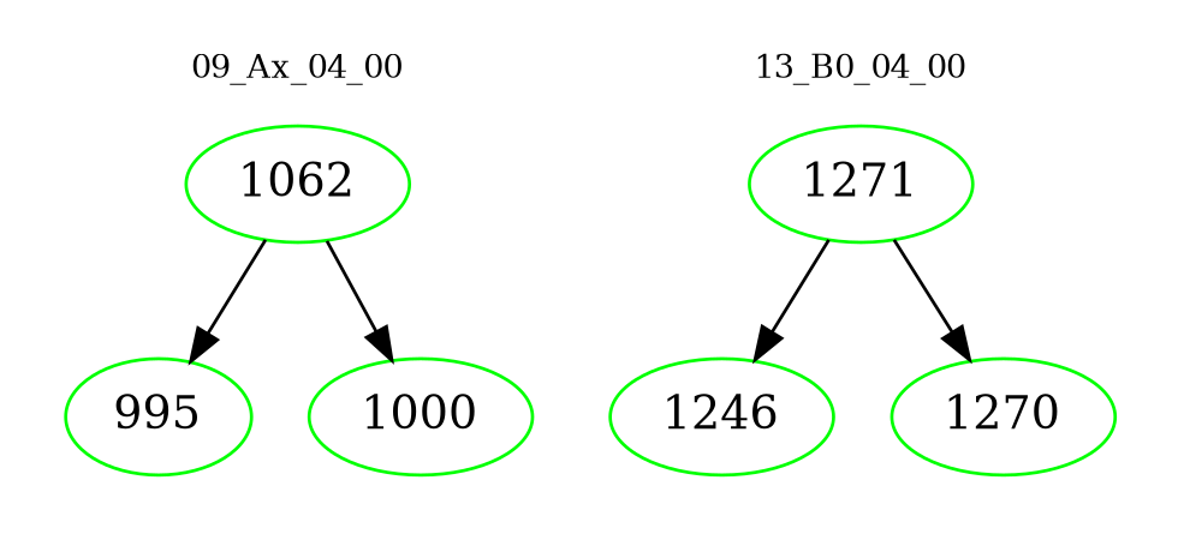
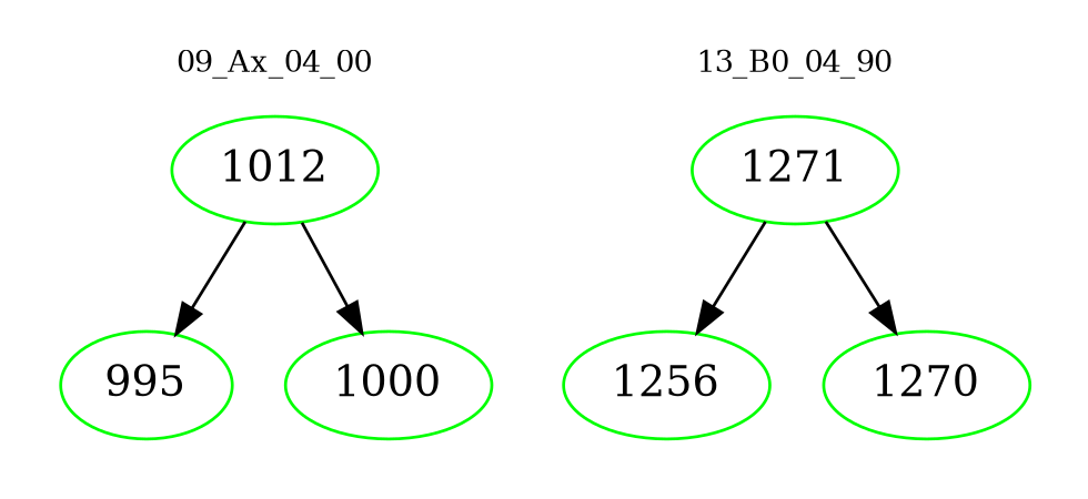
  digraph {
    node [color=green]
    edge [color=black]
-   n1 [label=1062]
+   n1 [label=1012]
    n2 [label=995]
    n3 [label=1000]
    n4 [label=1271]
-   n5 [label=1246]
+   n5 [label=1256]
    n6 [label=1270]
    subgraph cluster_1 {
      color=white
      fontsize=10
      label="09_Ax_04_00"
      n1
      n2
      n3
    }
    subgraph cluster_2 {
      color=white
      fontsize=10
-     label="13_B0_04_00"
+     label="13_B0_04_90"
      n4
      n5
      n6
    }
    n1 -> n2
    n1 -> n3
    n4 -> n5
    n4 -> n6
  }
